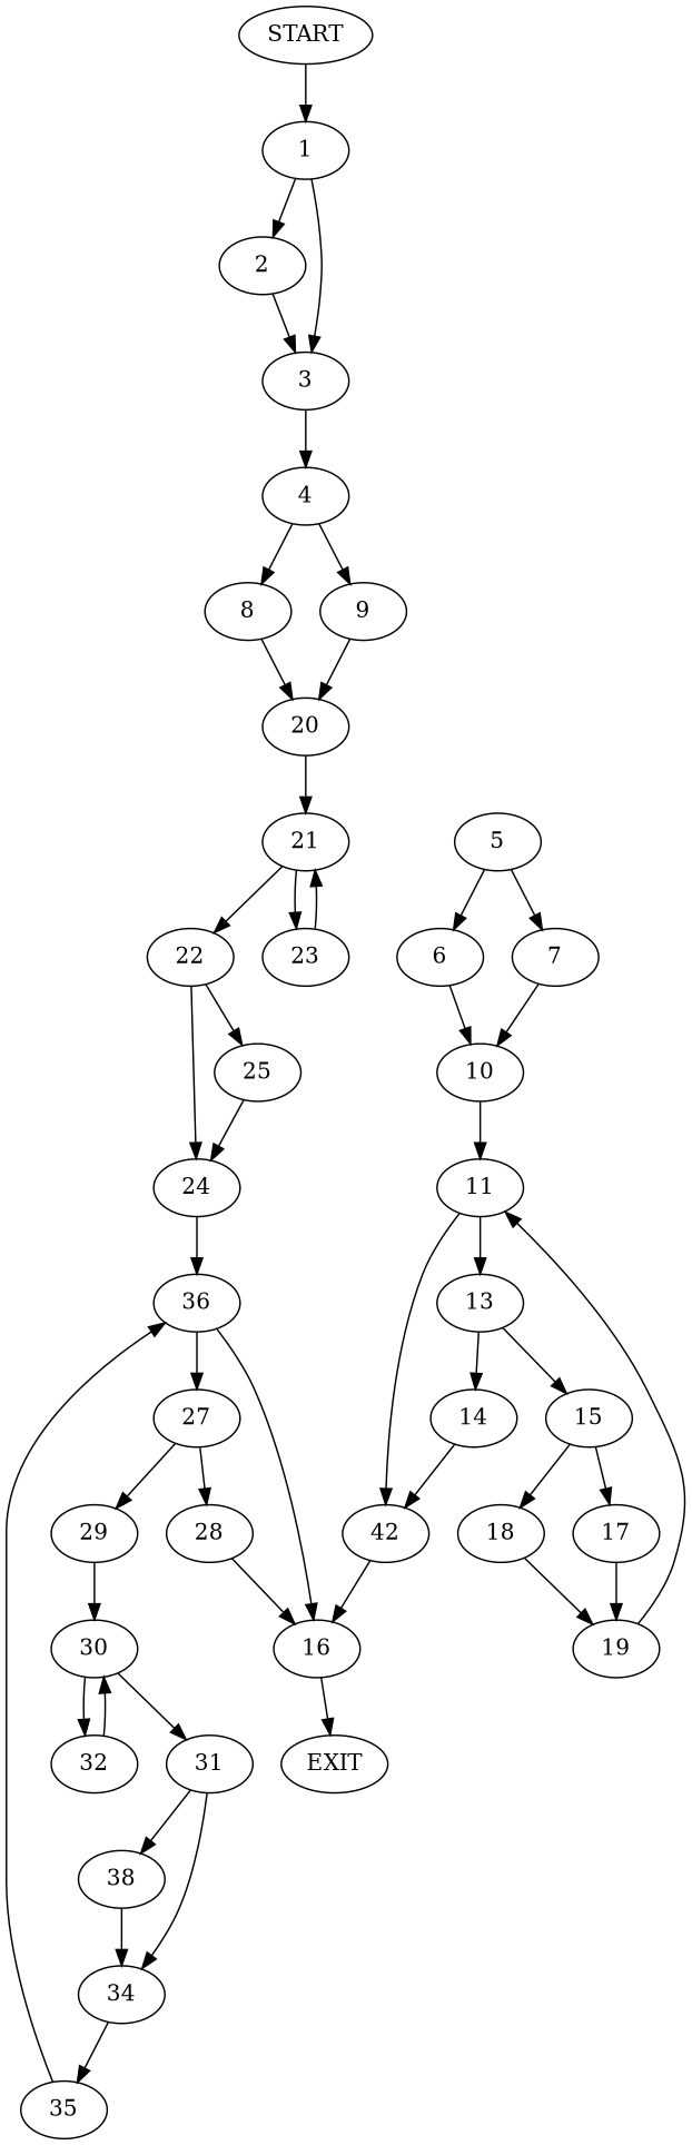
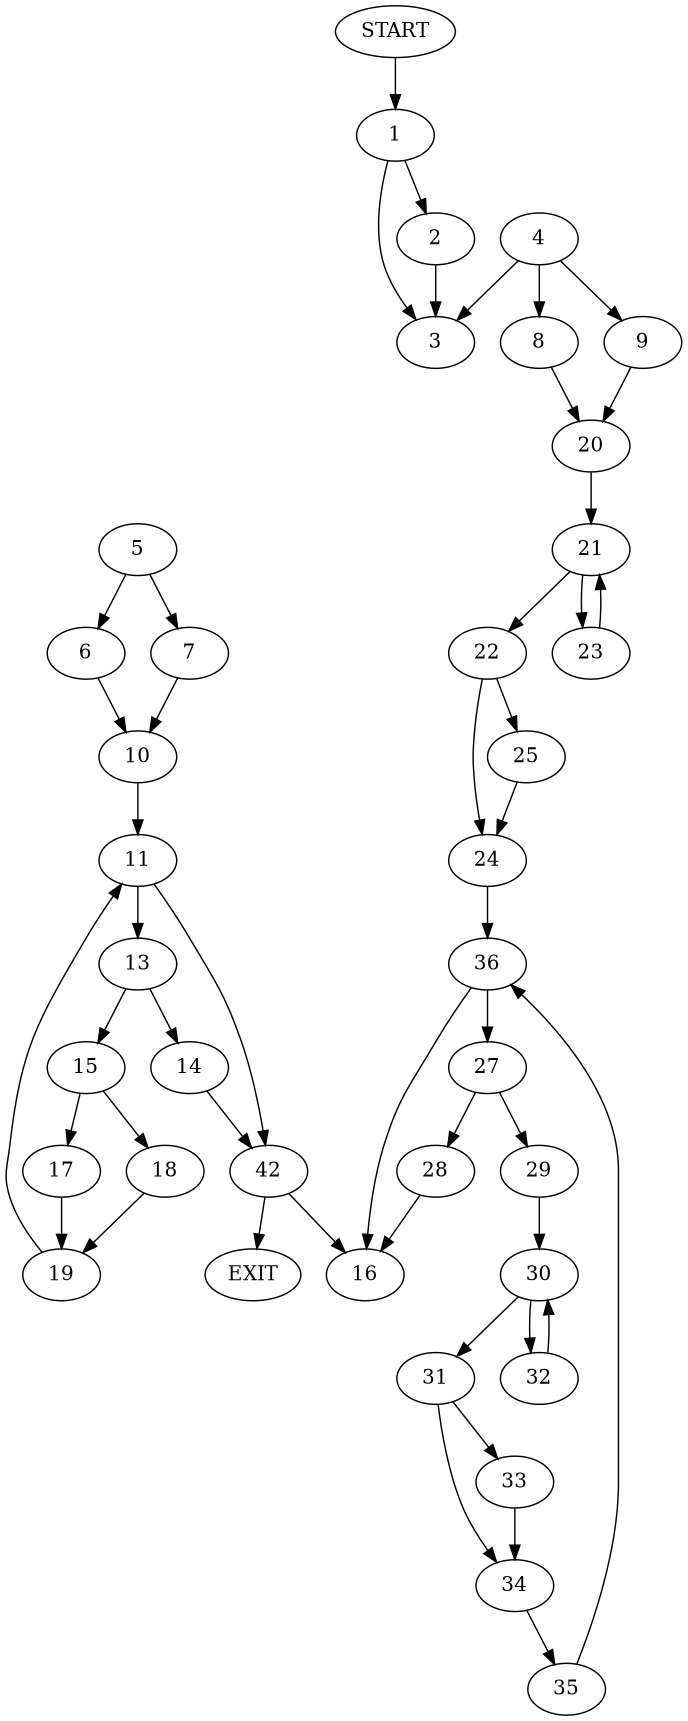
  digraph {
    n1 [label=START]
    1
    2
    3
    n5 [label=EXIT]
    4
    8
    9
    5
    6
    7
    20
    10
    11
    21
    n16 [label=42]
    13
    16
    14
    15
    17
    18
    19
    22
    23
    24
    25
    n28 [label=36]
    27
    28
    29
    30
    31
    32
-   33 [label=38]
+   33
    34
    35
    n1 -> 1
    1 -> 2
    1 -> 3
    2 -> 3
-   3 -> 4
+   4 -> 3
    4 -> 8
    4 -> 9
    8 -> 20
    9 -> 20
    5 -> 6
    5 -> 7
    6 -> 10
    7 -> 10
    20 -> 21
    10 -> 11
    11 -> n16
    11 -> 13
    21 -> 22
    21 -> 23
    n16 -> 16
    13 -> 14
    13 -> 15
-   16 -> n5
+   n16 -> n5
    14 -> n16
    15 -> 17
    15 -> 18
    17 -> 19
    18 -> 19
    19 -> 11
    22 -> 24
    22 -> 25
    23 -> 21
    24 -> n28
    25 -> 24
    n28 -> 16
    n28 -> 27
    27 -> 28
    27 -> 29
    28 -> 16
    29 -> 30
    30 -> 31
    30 -> 32
    31 -> 33
    31 -> 34
    32 -> 30
    33 -> 34
    34 -> 35
    35 -> n28
  }
